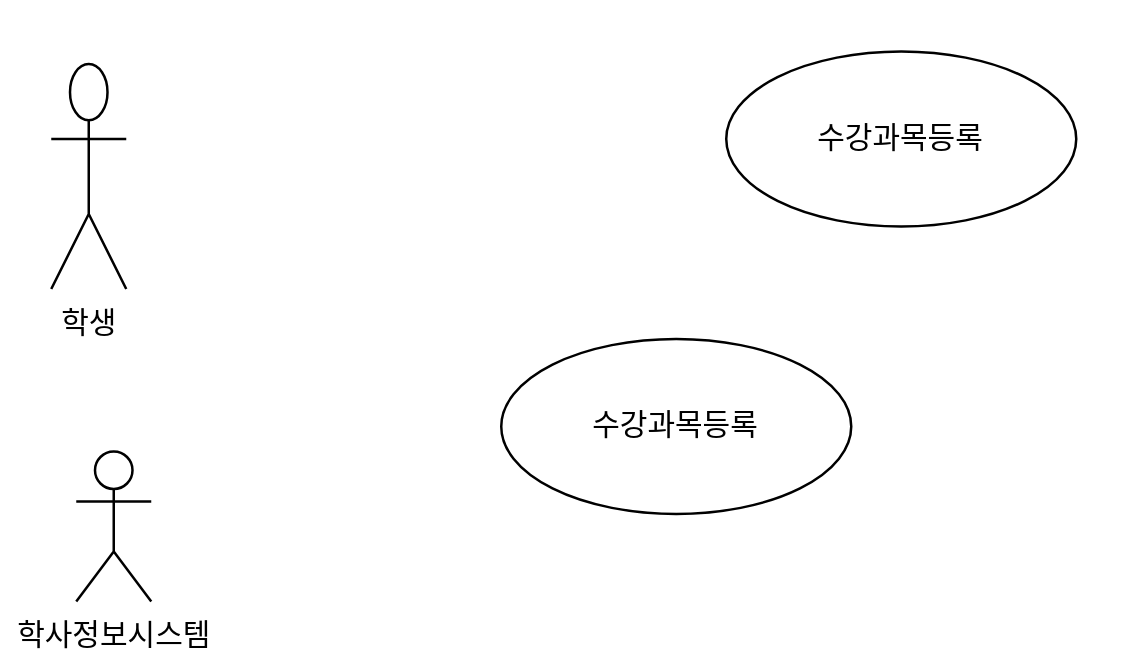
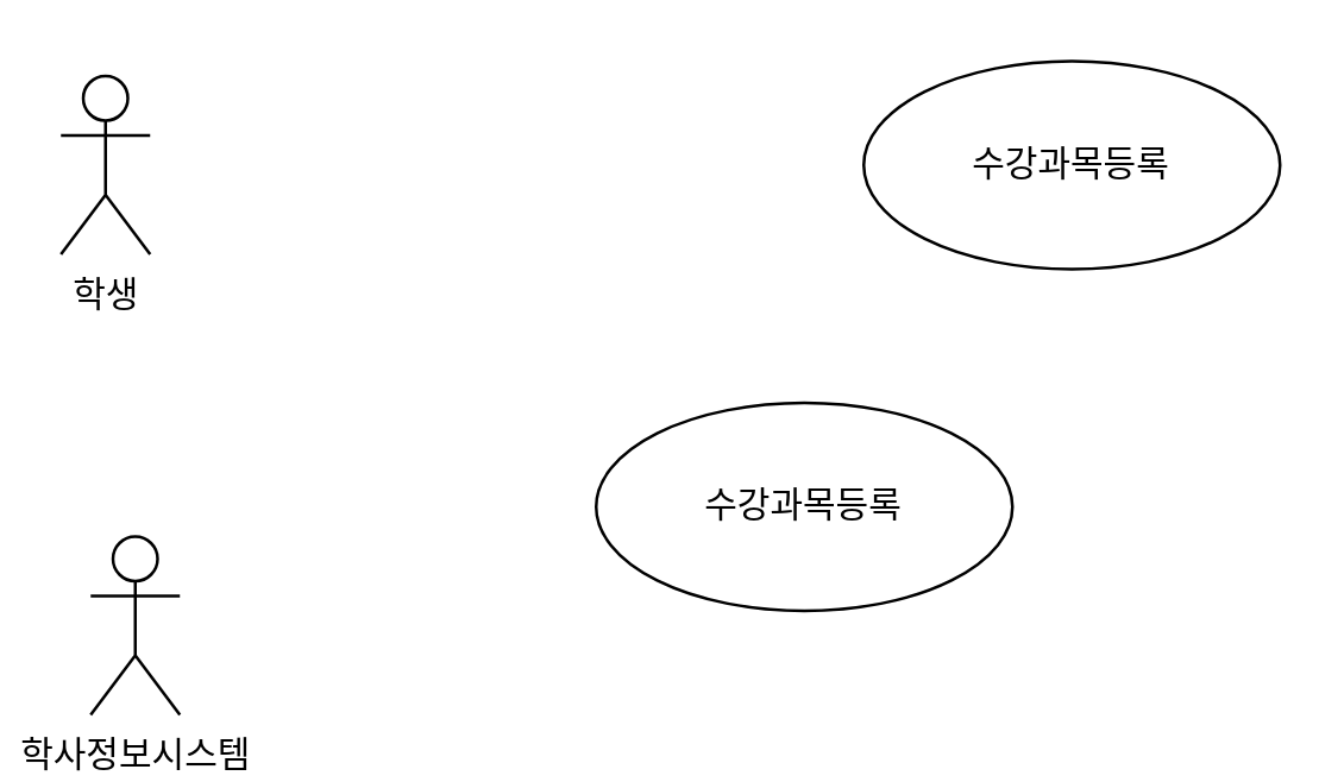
  <mxCell id="0" />
  <mxCell id="1" parent="0" />
- <mxCell id="2" value="학생" style="shape=umlActor;verticalLabelPosition=bottom;verticalAlign=top;html=1;outlineConnect=0;" vertex="1" parent="1"><mxGeometry x="20" y="25" width="30" height="90" as="geometry" /></mxCell>
+ <mxCell id="2" value="학생" style="shape=umlActor;verticalLabelPosition=bottom;verticalAlign=top;html=1;outlineConnect=0;" vertex="1" parent="1"><mxGeometry x="20" y="25" width="30" height="60" as="geometry" /></mxCell>
  <mxCell id="3" value="학사정보시스템" style="shape=umlActor;verticalLabelPosition=bottom;verticalAlign=top;html=1;outlineConnect=0;" vertex="1" parent="1"><mxGeometry x="30" y="180" width="30" height="60" as="geometry" /></mxCell>
  <mxCell id="4" value="수강과목등록" style="ellipse;whiteSpace=wrap;html=1;strokeColor=default;align=center;verticalAlign=middle;fontFamily=Helvetica;fontSize=12;fontColor=default;fillColor=default;" vertex="1" parent="1"><mxGeometry x="200" y="135" width="140" height="70" as="geometry" /></mxCell>
  <mxCell id="5" value="수강과목등록" style="ellipse;whiteSpace=wrap;html=1;strokeColor=default;align=center;verticalAlign=middle;fontFamily=Helvetica;fontSize=12;fontColor=default;fillColor=default;" vertex="1" parent="1"><mxGeometry x="290" y="20" width="140" height="70" as="geometry" /></mxCell>
